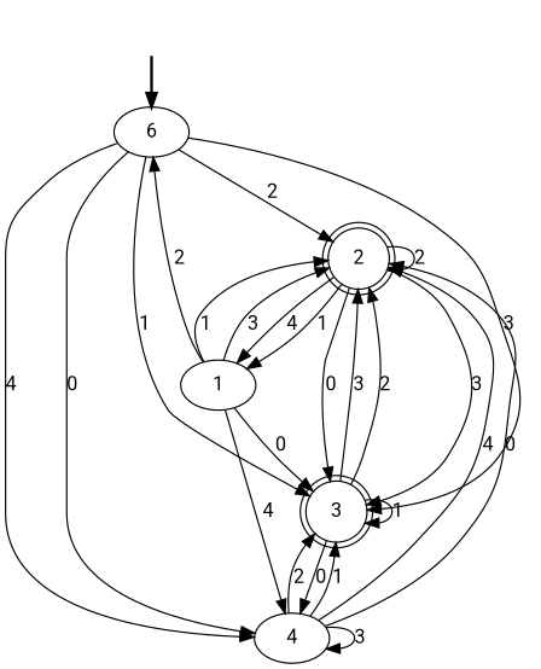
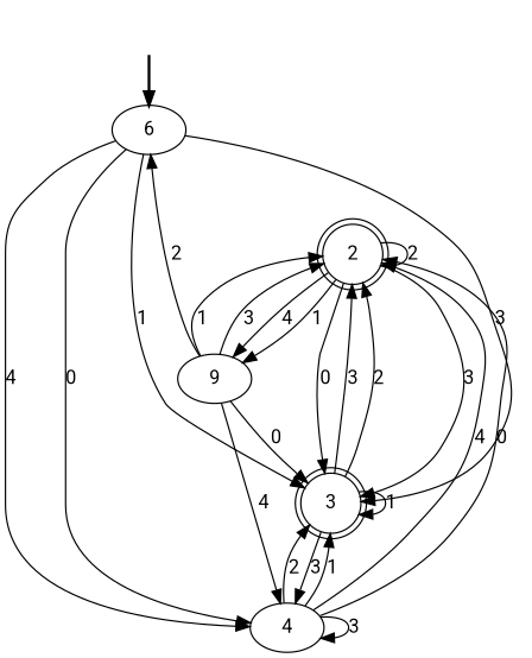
  digraph {
    fontname=Roboto
    node [fontname=Roboto]
    edge [fontname=Roboto]
    fake [style=invisible]
    n2 [label=6 root=true]
    2 [shape=doublecircle]
    3 [shape=doublecircle]
    4
-   1
+   1 [label=9]
    fake -> n2 [style=bold]
-   n2 -> 2 [label=2]
    n2 -> 3 [label=3]
    n2 -> 3 [label=1]
    n2 -> 4 [label=4]
    n2 -> 4 [label=0]
    2 -> 2 [label=2]
    2 -> 3 [label=3]
    2 -> 3 [label=0]
    2 -> 1 [label=4]
    2 -> 1 [label=1]
    3 -> 2 [label=3]
    3 -> 2 [label=2]
    3 -> 3 [label=1]
-   3 -> 4 [label=0]
+   3 -> 4 [label=3]
    4 -> 2 [label=4]
    4 -> 2 [label=0]
    4 -> 3 [label=1]
    4 -> 3 [label=2]
    4 -> 4 [label=3]
    1 -> n2 [label=2]
    1 -> 2 [label=1]
    1 -> 2 [label=3]
    1 -> 3 [label=0]
    1 -> 4 [label=4]
  }
